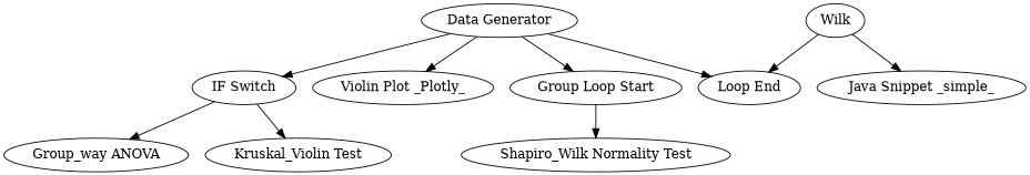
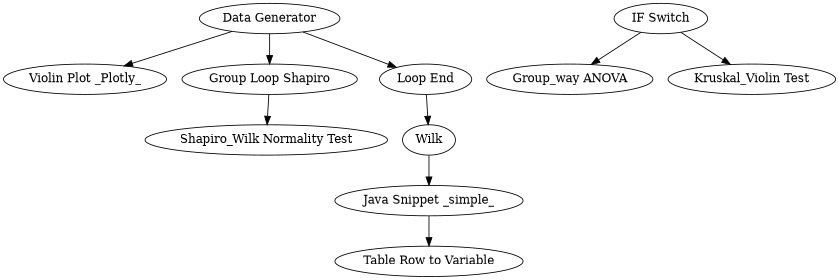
  digraph {
    rankdir=TB
    n1 [label="Data Generator"]
    n2 [label="IF Switch"]
    n3 [label="Violin Plot _Plotly_"]
-   n4 [label="Group Loop Start"]
+   n4 [label="Group Loop Shapiro"]
    n5 [label="Loop End"]
    n6 [label="Group_way ANOVA"]
    n7 [label="Kruskal_Violin Test"]
    n8 [label="Shapiro_Wilk Normality Test"]
    n9 [label=Wilk]
    n10 [label="Java Snippet _simple_"]
-   n1 -> n2
+   n11 [label="Table Row to Variable"]
    n1 -> n3
    n1 -> n4
    n1 -> n5
    n2 -> n6
    n2 -> n7
    n4 -> n8
-   n9 -> n5
+   n5 -> n9
    n9 -> n10
+   n10 -> n11
  }
